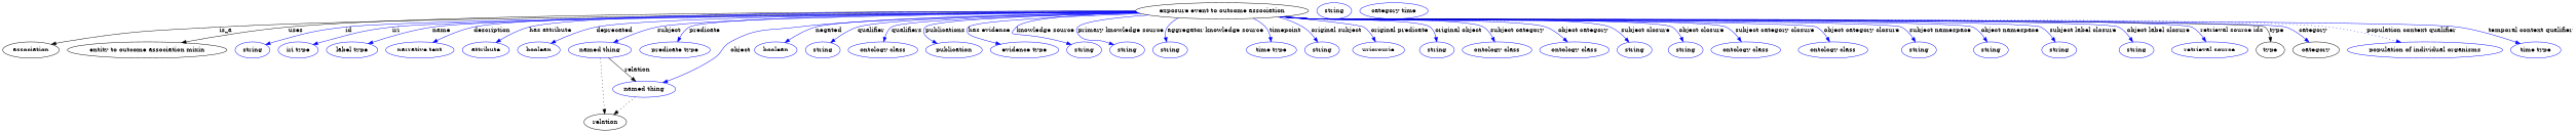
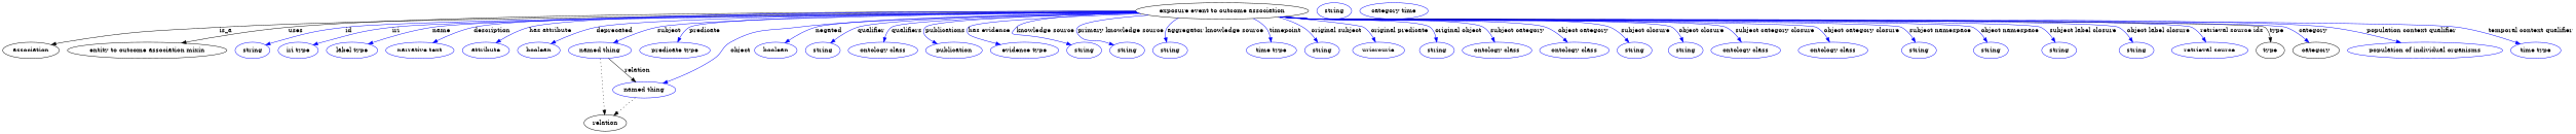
  digraph {
    node [color=blue]
    edge [color=blue style=solid]
    n1 [height=0.5 label="exposure event to outcome association" width=5.3079 color=""]
    association [height=0.5 width=1.7332 color=""]
    "entity to outcome association mixin" [height=0.5 width=4.8926 color=""]
    n4 [height=0.5 label=string width=1.0652]
    n5 [height=0.5 label="iri type" width=1.2277]
    n6 [height=0.5 label="label type" width=1.5707]
    n7 [height=0.5 label="narrative text" width=2.0943]
    n8 [height=0.5 label=attribute width=1.4443]
    n9 [height=0.5 label=boolean width=1.2999]
    n10 [height=0.5 label="named thing" width=1.9318]
    n11 [height=0.5 label="predicate type" width=2.1665]
    n12 [height=0.5 label="named thing" width=1.9318]
    n13 [height=0.5 label=boolean width=1.2999]
    n14 [height=0.5 label=string width=1.0652]
    n15 [height=0.5 label="ontology class" width=2.1304]
    n16 [height=0.5 label=publication width=1.7332]
    n17 [height=0.5 label="evidence type" width=2.0943]
    n18 [height=0.5 label=string width=1.0652]
    n19 [height=0.5 label=string width=1.0652]
    n20 [height=0.5 label=string width=1.0652]
    n21 [height=0.5 label="time type" width=1.5346]
    n22 [height=0.5 label=string width=1.0652]
    n23 [height=0.5 label=uriorcurie width=1.5887]
    n24 [height=0.5 label=string width=1.0652]
    n25 [height=0.5 label="ontology class" width=2.1304]
    n26 [height=0.5 label="ontology class" width=2.1304]
    n27 [height=0.5 label=string width=1.0652]
    n28 [height=0.5 label=string width=1.0652]
    n29 [height=0.5 label="ontology class" width=2.1304]
    n30 [height=0.5 label="ontology class" width=2.1304]
    n31 [height=0.5 label=string width=1.0652]
    n32 [height=0.5 label=string width=1.0652]
    n33 [height=0.5 label=string width=1.0652]
    n34 [height=0.5 label=string width=1.0652]
    n35 [height=0.5 label="retrieval source" width=2.347]
    type [height=0.5 width=0.86659 color=""]
    category [height=0.5 width=1.4263 color=""]
    n38 [height=0.5 label="population of individual organisms" width=4.7662]
    n39 [height=0.5 label="time type" width=1.5346]
    relation [height=0.5 width=1.2999 color=""]
    n41 [height=0.5 label=string width=1.0652]
    n42 [height=0.5 label="category time" width=2.0762]
    n1 -> association [label=is_a color="" style=""]
    n1 -> "entity to outcome association mixin" [label=uses color="" style=""]
    n1 -> n4 [label=id]
    n1 -> n5 [label=iri]
    n1 -> n6 [label=name]
    n1 -> n7 [label=description]
    n1 -> n8 [label="has attribute"]
    n1 -> n9 [label=deprecated]
    n1 -> n10 [label=subject]
    n1 -> n11 [label=predicate]
    n1 -> n12 [label=object]
    n1 -> n13 [label=negated]
    n1 -> n14 [label=qualifier]
    n1 -> n15 [label=qualifiers]
    n1 -> n16 [label=publications]
    n1 -> n17 [label="has evidence"]
    n1 -> n18 [label="knowledge source"]
    n1 -> n19 [label="primary knowledge source"]
    n1 -> n20 [label="aggregator knowledge source"]
    n1 -> n21 [label=timepoint]
    n1 -> n22 [label="original subject"]
    n1 -> n23 [label="original predicate"]
    n1 -> n24 [label="original object"]
    n1 -> n25 [label="subject category"]
    n1 -> n26 [label="object category"]
    n1 -> n27 [label="subject closure"]
    n1 -> n28 [label="object closure"]
    n1 -> n29 [label="subject category closure"]
    n1 -> n30 [label="object category closure"]
    n1 -> n31 [label="subject namespace"]
    n1 -> n32 [label="object namespace"]
    n1 -> n33 [label="subject label closure"]
    n1 -> n34 [label="object label closure"]
    n1 -> n35 [label="retrieval source ids"]
    n1 -> type [color=black label=type]
    n1 -> category [label=category]
-   n1 -> n38 [label="population context qualifier" style=dotted]
+   n1 -> n38 [label="population context qualifier"]
    n1 -> n39 [label="temporal context qualifier"]
    n10 -> n12 [label=relation color="" style=""]
    n10 -> relation [style=dotted color=""]
    n12 -> relation [style=dotted color=""]
  }
